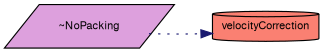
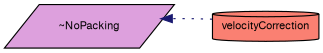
  digraph {
    rankdir=LR
    node [color=black fontname=FreeSans fontsize=10 style=filled]
    n1 [fillcolor=plum fontcolor=black height=0.2 label="~NoPacking" shape=parallelogram width=0.4]
    n2 [height=0.2 label=velocityCorrection shape=cylinder width=0.4 fillcolor=salmon]
-   n1 -> n2 [color=midnightblue fontname=FreeSans fontsize=10 labelfontname=FreeSans labelfontsize=10 style=dotted]
+   n2 -> n1 [color=midnightblue fontname=FreeSans fontsize=10 labelfontname=FreeSans labelfontsize=10 style=dotted]
  }
